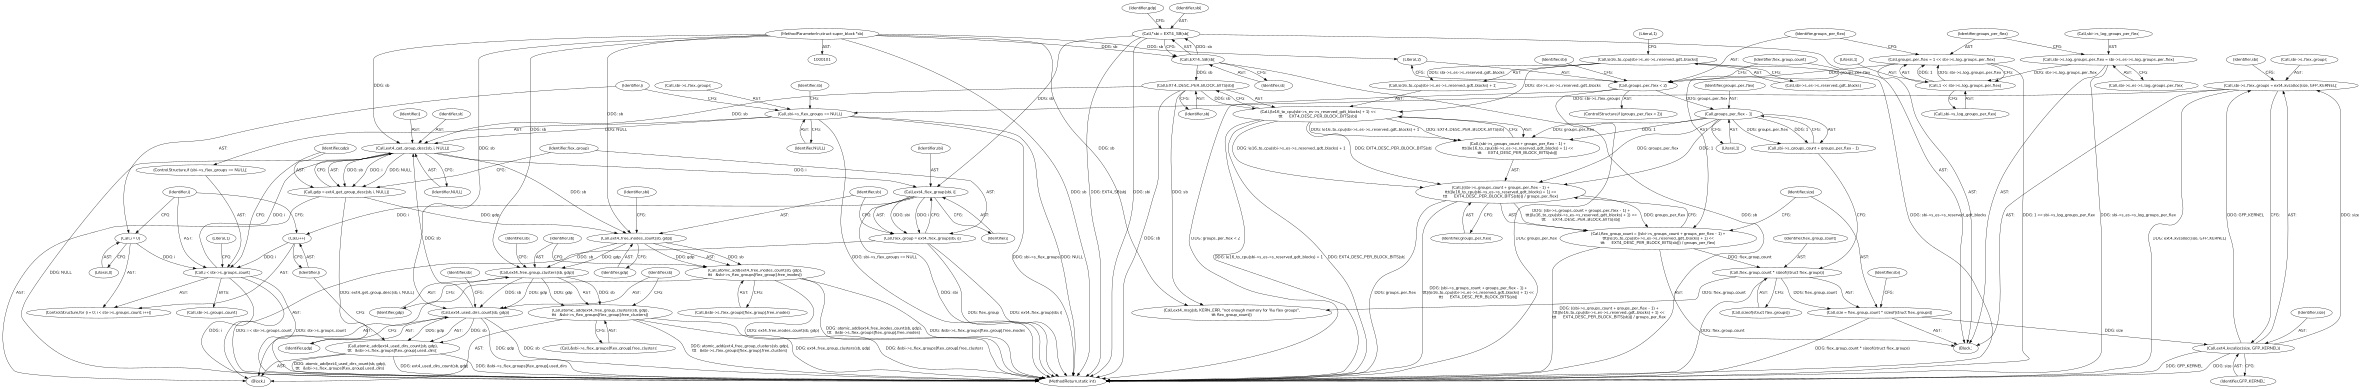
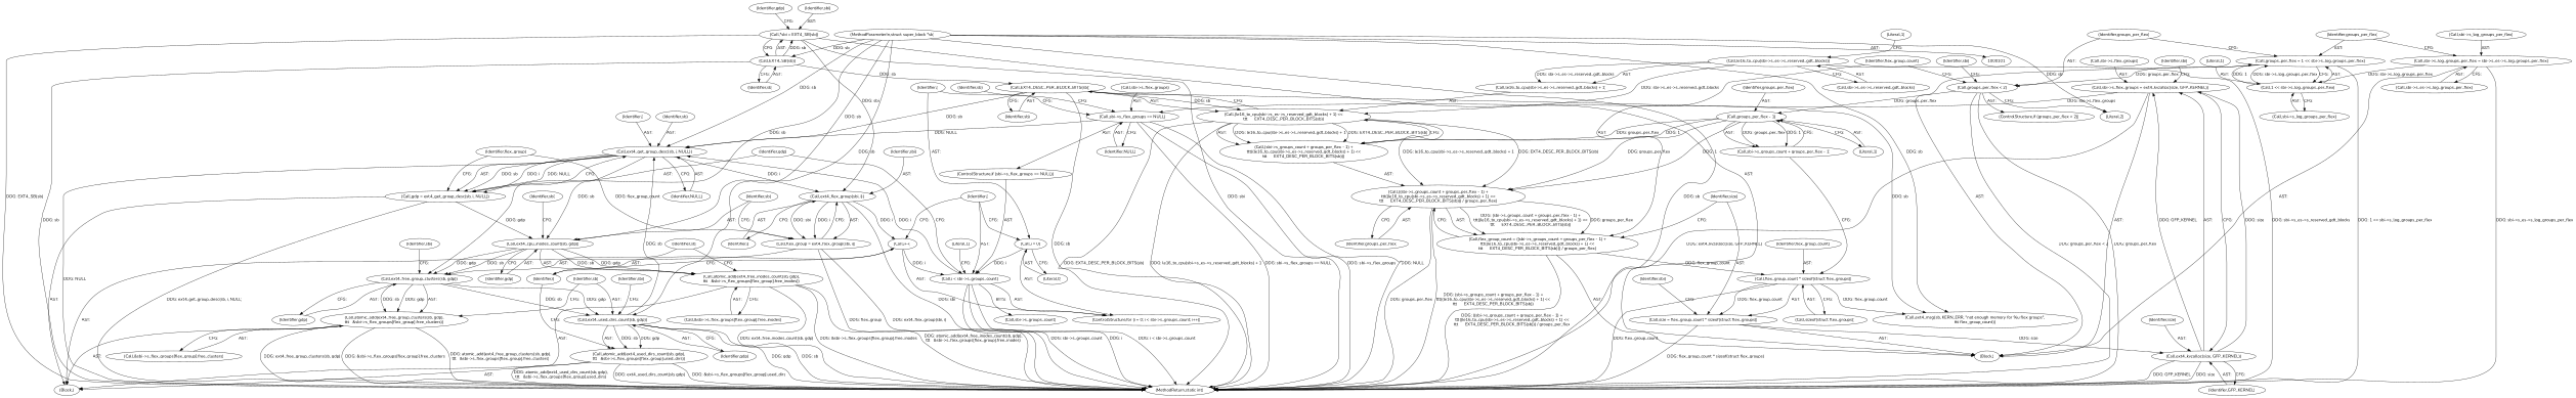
  digraph {
    fontname=Nunito
    node [fontname=Nunito]
    edge [fontname=Nunito]
    n1 [label="(Call,ext4_get_group_desc(sb, i, NULL))"]
-   n2 [label="(Call,ext4_free_inodes_count(sb, gdp))"]
+   n2 [label="(Call,ext4_cpu_inodes_count(sb, gdp))"]
    n3 [label="(Call,ext4_flex_group(sbi, i))"]
    n4 [label="(Call,gdp = ext4_get_group_desc(sb, i, NULL))"]
    n5 [label="(Identifier,NULL)"]
    n6 [label="(MethodReturn,static int)"]
    n7 [label="(Call,ext4_free_group_clusters(sb, gdp))"]
    n8 [label="(Call,atomic_add(ext4_free_inodes_count(sb, gdp),\n\t\t\t   &sbi->s_flex_groups[flex_group].free_inodes))"]
    n9 [label="(Identifier,gdp)"]
    n10 [label="(Call,i++)"]
    n11 [label="(Call,flex_group = ext4_flex_group(sbi, i))"]
    n12 [label="(Identifier,i)"]
    n13 [label="(Block,)"]
    n14 [label="(Call,EXT4_DESC_PER_BLOCK_BITS(sb))"]
    n15 [label="(Call,(le16_to_cpu(sbi->s_es->s_reserved_gdt_blocks) + 1) <<\n\t\t\t      EXT4_DESC_PER_BLOCK_BITS(sb))"]
    n16 [label="(Identifier,sb)"]
    n17 [label="(Call,ext4_msg(sb, KERN_ERR, \"not enough memory for %u flex groups\",\n\t\t\t flex_group_count))"]
    n18 [label="(Call,((sbi->s_groups_count + groups_per_flex - 1) +\n\t\t\t((le16_to_cpu(sbi->s_es->s_reserved_gdt_blocks) + 1) <<\n\t\t\t      EXT4_DESC_PER_BLOCK_BITS(sb))) / groups_per_flex)"]
    n19 [label="(Call,(sbi->s_groups_count + groups_per_flex - 1) +\n\t\t\t((le16_to_cpu(sbi->s_es->s_reserved_gdt_blocks) + 1) <<\n\t\t\t      EXT4_DESC_PER_BLOCK_BITS(sb)))"]
    n20 [label="(Call,EXT4_SB(sb))"]
    n21 [label="(Call,*sbi = EXT4_SB(sb))"]
    n22 [label="(Identifier,sb)"]
    n23 [label="(Block,)"]
    n24 [label="(MethodParameterIn,struct super_block *sb)"]
    n25 [label="(Call,ext4_used_dirs_count(sb, gdp))"]
    1000101
    n27 [label="(Literal,2)"]
    n28 [label="(Call,atomic_add(ext4_used_dirs_count(sb, gdp),\n\t\t\t   &sbi->s_flex_groups[flex_group].used_dirs))"]
    n29 [label="(Identifier,gdp)"]
    n30 [label="(Call,atomic_add(ext4_free_group_clusters(sb, gdp),\n\t\t\t   &sbi->s_flex_groups[flex_group].free_clusters))"]
    n31 [label="(Identifier,gdp)"]
    n32 [label="(Call,&sbi->s_flex_groups[flex_group].free_clusters)"]
    n33 [label="(Call,&sbi->s_flex_groups[flex_group].free_inodes)"]
    n34 [label="(Call,i < sbi->s_groups_count)"]
    n35 [label="(Call,sbi->s_groups_count)"]
    n36 [label="(ControlStructure,for (i = 0; i < sbi->s_groups_count; i++))"]
    n37 [label="(Call,i = 0)"]
    n38 [label="(Literal,0)"]
    n39 [label="(Identifier,i)"]
    n40 [label="(Call,sbi->s_flex_groups == NULL)"]
    n41 [label="(Identifier,NULL)"]
    n42 [label="(ControlStructure,if (sbi->s_flex_groups == NULL))"]
    n43 [label="(Call,sbi->s_flex_groups = ext4_kvzalloc(size, GFP_KERNEL))"]
    n44 [label="(Call,ext4_kvzalloc(size, GFP_KERNEL))"]
    n45 [label="(Identifier,GFP_KERNEL)"]
    n46 [label="(Call,size = flex_group_count * sizeof(struct flex_groups))"]
    n47 [label="(Call,flex_group_count * sizeof(struct flex_groups))"]
    n48 [label="(Call,sizeof(struct flex_groups))"]
    n49 [label="(Call,flex_group_count = ((sbi->s_groups_count + groups_per_flex - 1) +\n\t\t\t((le16_to_cpu(sbi->s_es->s_reserved_gdt_blocks) + 1) <<\n\t\t\t      EXT4_DESC_PER_BLOCK_BITS(sb))) / groups_per_flex)"]
    n50 [label="(Identifier,groups_per_flex)"]
    n51 [label="(Call,groups_per_flex - 1)"]
    n52 [label="(Literal,1)"]
    n53 [label="(Call,sbi->s_groups_count + groups_per_flex - 1)"]
    n54 [label="(Call,groups_per_flex < 2)"]
    n55 [label="(ControlStructure,if (groups_per_flex < 2))"]
    n56 [label="(Call,groups_per_flex = 1 << sbi->s_log_groups_per_flex)"]
    n57 [label="(Call,1 << sbi->s_log_groups_per_flex)"]
    n58 [label="(Call,sbi->s_log_groups_per_flex)"]
    n59 [label="(Call,sbi->s_log_groups_per_flex = sbi->s_es->s_log_groups_per_flex)"]
    n60 [label="(Call,sbi->s_es->s_log_groups_per_flex)"]
    n61 [label="(Call,le16_to_cpu(sbi->s_es->s_reserved_gdt_blocks))"]
    n62 [label="(Call,sbi->s_es->s_reserved_gdt_blocks)"]
    n63 [label="(Call,le16_to_cpu(sbi->s_es->s_reserved_gdt_blocks) + 1)"]
    n64 [label="(Identifier,groups_per_flex)"]
    n65 [label="(Identifier,sbi)"]
    n66 [label="(Identifier,sb)"]
    n67 [label="(Literal,1)"]
    n68 [label="(Identifier,sbi)"]
    n69 [label="(Identifier,gdp)"]
    n70 [label="(Literal,1)"]
    n71 [label="(Identifier,sbi)"]
    n72 [label="(Identifier,sb)"]
    n73 [label="(Identifier,sbi)"]
    n74 [label="(Identifier,sb)"]
    n75 [label="(Identifier,sb)"]
    n76 [label="(Call,sbi->s_flex_groups)"]
    n77 [label="(Identifier,i)"]
    n78 [label="(Identifier,sbi)"]
    n79 [label="(Call,sbi->s_log_groups_per_flex)"]
    n80 [label="(Identifier,sbi)"]
    n81 [label="(Identifier,sb)"]
    n82 [label="(Identifier,i)"]
    n83 [label="(Identifier,gdp)"]
    n84 [label="(Literal,1)"]
    n85 [label="(Identifier,i)"]
    n86 [label="(Identifier,flex_group_count)"]
    n87 [label="(Identifier,flex_group)"]
    n88 [label="(Identifier,size)"]
    n89 [label="(Identifier,groups_per_flex)"]
    n90 [label="(Identifier,flex_group_count)"]
    n91 [label="(Identifier,size)"]
    n92 [label="(Identifier,sbi)"]
    n93 [label="(Identifier,groups_per_flex)"]
    n94 [label="(Call,sbi->s_flex_groups)"]
    n95 [label="(Identifier,sbi)"]
    n1 -> n2 [label="DDG: sb"]
    n1 -> n3 [label="DDG: i"]
    n1 -> n4 [label="AST: "]
    n1 -> n4 [label="DDG: sb"]
    n1 -> n4 [label="DDG: i"]
    n1 -> n4 [label="DDG: NULL"]
    n1 -> n5 [label="CFG: "]
    n1 -> n6 [label="DDG: NULL"]
    n2 -> n7 [label="DDG: sb"]
    n2 -> n7 [label="DDG: gdp"]
    n2 -> n8 [label="AST: "]
    n2 -> n8 [label="DDG: sb"]
    n2 -> n8 [label="DDG: gdp"]
    n2 -> n9 [label="CFG: "]
    n3 -> n6 [label="DDG: sbi"]
    n3 -> n10 [label="DDG: i"]
    n3 -> n11 [label="AST: "]
    n3 -> n11 [label="DDG: sbi"]
    n3 -> n11 [label="DDG: i"]
    n3 -> n12 [label="CFG: "]
    n4 -> n1 [label="CFG: "]
    n4 -> n2 [label="DDG: gdp"]
    n4 -> n6 [label="DDG: ext4_get_group_desc(sb, i, NULL)"]
    n4 -> n13 [label="AST: "]
    n5 -> n1 [label="AST: "]
    n7 -> n25 [label="DDG: sb"]
    n7 -> n25 [label="DDG: gdp"]
    n7 -> n30 [label="AST: "]
    n7 -> n30 [label="DDG: sb"]
    n7 -> n30 [label="DDG: gdp"]
    n7 -> n31 [label="CFG: "]
    n8 -> n6 [label="DDG: &sbi->s_flex_groups[flex_group].free_inodes"]
    n8 -> n6 [label="DDG: atomic_add(ext4_free_inodes_count(sb, gdp),\n\t\t\t   &sbi->s_flex_groups[flex_group].free_inodes)"]
    n8 -> n6 [label="DDG: ext4_free_inodes_count(sb, gdp)"]
    n8 -> n13 [label="AST: "]
    n8 -> n33 [label="CFG: "]
    n9 -> n2 [label="AST: "]
    n10 -> n34 [label="DDG: i"]
    n10 -> n36 [label="AST: "]
    n10 -> n39 [label="CFG: "]
    n11 -> n3 [label="CFG: "]
    n11 -> n6 [label="DDG: flex_group"]
    n11 -> n6 [label="DDG: ext4_flex_group(sbi, i)"]
    n11 -> n13 [label="AST: "]
    n12 -> n3 [label="AST: "]
    n14 -> n1 [label="DDG: sb"]
    n14 -> n6 [label="DDG: sb"]
    n14 -> n15 [label="AST: "]
    n14 -> n15 [label="DDG: sb"]
    n14 -> n16 [label="CFG: "]
    n14 -> n17 [label="DDG: sb"]
    n15 -> n6 [label="DDG: EXT4_DESC_PER_BLOCK_BITS(sb)"]
    n15 -> n6 [label="DDG: le16_to_cpu(sbi->s_es->s_reserved_gdt_blocks) + 1"]
    n15 -> n14 [label="CFG: "]
    n15 -> n18 [label="DDG: le16_to_cpu(sbi->s_es->s_reserved_gdt_blocks) + 1"]
    n15 -> n18 [label="DDG: EXT4_DESC_PER_BLOCK_BITS(sb)"]
    n15 -> n19 [label="AST: "]
    n15 -> n19 [label="DDG: le16_to_cpu(sbi->s_es->s_reserved_gdt_blocks) + 1"]
    n15 -> n19 [label="DDG: EXT4_DESC_PER_BLOCK_BITS(sb)"]
    n16 -> n14 [label="AST: "]
    n18 -> n6 [label="DDG: (sbi->s_groups_count + groups_per_flex - 1) +\n\t\t\t((le16_to_cpu(sbi->s_es->s_reserved_gdt_blocks) + 1) <<\n\t\t\t      EXT4_DESC_PER_BLOCK_BITS(sb))"]
    n18 -> n6 [label="DDG: groups_per_flex"]
    n18 -> n49 [label="AST: "]
    n18 -> n49 [label="DDG: (sbi->s_groups_count + groups_per_flex - 1) +\n\t\t\t((le16_to_cpu(sbi->s_es->s_reserved_gdt_blocks) + 1) <<\n\t\t\t      EXT4_DESC_PER_BLOCK_BITS(sb))"]
    n18 -> n49 [label="DDG: groups_per_flex"]
    n18 -> n50 [label="CFG: "]
    n19 -> n15 [label="CFG: "]
    n19 -> n18 [label="AST: "]
    n20 -> n6 [label="DDG: sb"]
    n20 -> n14 [label="DDG: sb"]
    n20 -> n21 [label="AST: "]
    n20 -> n21 [label="DDG: sb"]
    n20 -> n22 [label="CFG: "]
    n21 -> n3 [label="DDG: sbi"]
    n21 -> n6 [label="DDG: EXT4_SB(sb)"]
    n21 -> n6 [label="DDG: sbi"]
    n21 -> n20 [label="CFG: "]
    n21 -> n23 [label="AST: "]
    n22 -> n20 [label="AST: "]
    n24 -> n1 [label="DDG: sb"]
    n24 -> n2 [label="DDG: sb"]
    n24 -> n6 [label="DDG: sb"]
    n24 -> n7 [label="DDG: sb"]
    n24 -> n17 [label="DDG: sb"]
    n24 -> n20 [label="DDG: sb"]
    n24 -> n25 [label="DDG: sb"]
    n24 -> 1000101 [label="AST: "]
    n24 -> n27 [label="DDG: sb"]
    n25 -> n1 [label="DDG: sb"]
    n25 -> n6 [label="DDG: gdp"]
    n25 -> n6 [label="DDG: sb"]
    n25 -> n28 [label="AST: "]
    n25 -> n28 [label="DDG: sb"]
    n25 -> n28 [label="DDG: gdp"]
    n25 -> n29 [label="CFG: "]
-   n27 -> n54 [label="AST: "]
    n28 -> n6 [label="DDG: atomic_add(ext4_used_dirs_count(sb, gdp),\n\t\t\t   &sbi->s_flex_groups[flex_group].used_dirs)"]
    n28 -> n6 [label="DDG: ext4_used_dirs_count(sb, gdp)"]
    n28 -> n6 [label="DDG: &sbi->s_flex_groups[flex_group].used_dirs"]
    n28 -> n13 [label="AST: "]
    n29 -> n25 [label="AST: "]
    n30 -> n6 [label="DDG: &sbi->s_flex_groups[flex_group].free_clusters"]
    n30 -> n6 [label="DDG: atomic_add(ext4_free_group_clusters(sb, gdp),\n\t\t\t   &sbi->s_flex_groups[flex_group].free_clusters)"]
    n30 -> n6 [label="DDG: ext4_free_group_clusters(sb, gdp)"]
    n30 -> n13 [label="AST: "]
    n30 -> n32 [label="CFG: "]
    n31 -> n7 [label="AST: "]
    n32 -> n30 [label="AST: "]
    n33 -> n8 [label="AST: "]
    n34 -> n1 [label="DDG: i"]
    n34 -> n6 [label="DDG: i"]
    n34 -> n6 [label="DDG: i < sbi->s_groups_count"]
    n34 -> n6 [label="DDG: sbi->s_groups_count"]
    n34 -> n35 [label="BITS: "]
    n34 -> n36 [label="AST: "]
    n37 -> n34 [label="DDG: i"]
    n37 -> n36 [label="AST: "]
    n37 -> n38 [label="CFG: "]
    n38 -> n37 [label="AST: "]
    n39 -> n10 [label="AST: "]
    n39 -> n28 [label="CFG: "]
    n40 -> n1 [label="DDG: NULL"]
    n40 -> n6 [label="DDG: sbi->s_flex_groups == NULL"]
    n40 -> n6 [label="DDG: sbi->s_flex_groups"]
    n40 -> n6 [label="DDG: NULL"]
    n40 -> n41 [label="CFG: "]
    n40 -> n42 [label="AST: "]
    n41 -> n40 [label="AST: "]
    n42 -> n34 [label="AST: "]
    n43 -> n6 [label="DDG: ext4_kvzalloc(size, GFP_KERNEL)"]
    n43 -> n23 [label="AST: "]
    n43 -> n40 [label="DDG: sbi->s_flex_groups"]
    n43 -> n44 [label="CFG: "]
    n44 -> n6 [label="DDG: GFP_KERNEL"]
    n44 -> n6 [label="DDG: size"]
    n44 -> n43 [label="AST: "]
    n44 -> n43 [label="DDG: size"]
    n44 -> n43 [label="DDG: GFP_KERNEL"]
    n44 -> n45 [label="CFG: "]
    n45 -> n44 [label="AST: "]
    n46 -> n6 [label="DDG: flex_group_count * sizeof(struct flex_groups)"]
    n46 -> n23 [label="AST: "]
    n46 -> n44 [label="DDG: size"]
    n47 -> n6 [label="DDG: flex_group_count"]
    n47 -> n17 [label="DDG: flex_group_count"]
    n47 -> n46 [label="AST: "]
    n47 -> n46 [label="DDG: flex_group_count"]
    n47 -> n48 [label="CFG: "]
    n48 -> n47 [label="AST: "]
    n49 -> n6 [label="DDG: ((sbi->s_groups_count + groups_per_flex - 1) +\n\t\t\t((le16_to_cpu(sbi->s_es->s_reserved_gdt_blocks) + 1) <<\n\t\t\t      EXT4_DESC_PER_BLOCK_BITS(sb))) / groups_per_flex"]
    n49 -> n18 [label="CFG: "]
    n49 -> n23 [label="AST: "]
    n49 -> n47 [label="DDG: flex_group_count"]
    n50 -> n18 [label="AST: "]
    n51 -> n18 [label="DDG: groups_per_flex"]
    n51 -> n18 [label="DDG: 1"]
    n51 -> n19 [label="DDG: groups_per_flex"]
    n51 -> n19 [label="DDG: 1"]
    n51 -> n52 [label="CFG: "]
    n51 -> n53 [label="AST: "]
    n51 -> n53 [label="DDG: groups_per_flex"]
    n51 -> n53 [label="DDG: 1"]
    n52 -> n51 [label="AST: "]
    n53 -> n47 [label="CFG: "]
    n53 -> n51 [label="CFG: "]
    n54 -> n6 [label="DDG: groups_per_flex < 2"]
    n54 -> n6 [label="DDG: groups_per_flex"]
    n54 -> n27 [label="CFG: "]
    n54 -> n51 [label="DDG: groups_per_flex"]
    n54 -> n55 [label="AST: "]
    n56 -> n6 [label="DDG: 1 << sbi->s_log_groups_per_flex"]
    n56 -> n23 [label="AST: "]
    n56 -> n54 [label="DDG: groups_per_flex"]
    n56 -> n57 [label="CFG: "]
    n57 -> n56 [label="AST: "]
    n57 -> n56 [label="DDG: 1"]
    n57 -> n56 [label="DDG: sbi->s_log_groups_per_flex"]
    n57 -> n58 [label="CFG: "]
    n58 -> n57 [label="AST: "]
    n59 -> n6 [label="DDG: sbi->s_es->s_log_groups_per_flex"]
    n59 -> n23 [label="AST: "]
    n59 -> n57 [label="DDG: sbi->s_log_groups_per_flex"]
    n59 -> n60 [label="CFG: "]
    n60 -> n59 [label="AST: "]
    n61 -> n6 [label="DDG: sbi->s_es->s_reserved_gdt_blocks"]
    n61 -> n15 [label="DDG: sbi->s_es->s_reserved_gdt_blocks"]
    n61 -> n62 [label="CFG: "]
    n61 -> n63 [label="AST: "]
    n61 -> n63 [label="DDG: sbi->s_es->s_reserved_gdt_blocks"]
    n62 -> n61 [label="AST: "]
    n63 -> n15 [label="AST: "]
    n64 -> n54 [label="AST: "]
    n64 -> n56 [label="CFG: "]
    n65 -> n25 [label="CFG: "]
    n66 -> n7 [label="AST: "]
    n66 -> n8 [label="CFG: "]
    n67 -> n57 [label="AST: "]
    n68 -> n46 [label="CFG: "]
    n69 -> n21 [label="CFG: "]
    n70 -> n34 [label="CFG: "]
    n71 -> n21 [label="AST: "]
    n72 -> n2 [label="AST: "]
    n72 -> n11 [label="CFG: "]
    n73 -> n2 [label="CFG: "]
    n74 -> n1 [label="AST: "]
    n75 -> n40 [label="CFG: "]
    n76 -> n40 [label="AST: "]
    n77 -> n1 [label="AST: "]
    n78 -> n54 [label="CFG: "]
    n79 -> n59 [label="AST: "]
    n80 -> n7 [label="CFG: "]
    n81 -> n25 [label="AST: "]
    n81 -> n30 [label="CFG: "]
    n82 -> n37 [label="AST: "]
    n82 -> n40 [label="CFG: "]
    n83 -> n4 [label="AST: "]
    n83 -> n34 [label="CFG: "]
    n84 -> n61 [label="CFG: "]
    n85 -> n10 [label="CFG: "]
    n85 -> n34 [label="AST: "]
    n85 -> n37 [label="CFG: "]
    n86 -> n49 [label="AST: "]
    n86 -> n54 [label="CFG: "]
    n87 -> n4 [label="CFG: "]
-   n87 -> n11 [label="AST: "]
+   n87 -> n11 [label="DDG: flex_group_count"]
    n88 -> n46 [label="AST: "]
    n88 -> n49 [label="CFG: "]
    n89 -> n51 [label="AST: "]
    n90 -> n47 [label="AST: "]
    n91 -> n44 [label="AST: "]
    n92 -> n43 [label="CFG: "]
    n93 -> n56 [label="AST: "]
    n93 -> n59 [label="CFG: "]
    n94 -> n43 [label="AST: "]
    n95 -> n3 [label="AST: "]
  }
